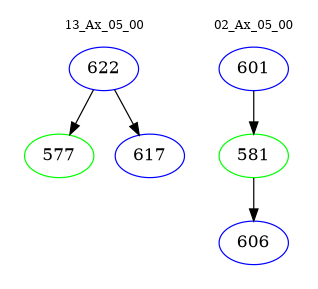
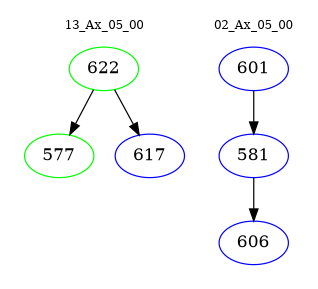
  digraph {
    node [color=blue]
    edge [color=black]
-   n1 [label=622]
+   n1 [color=green label=622]
    n2 [color=green label=577]
    n3 [label=617]
    n4 [label=601]
-   n5 [color=green label=581]
+   n5 [label=581]
    n6 [label=606]
    subgraph cluster_1 {
      color=white
      fontsize=10
      label="13_Ax_05_00"
      n1
      n2
      n3
    }
    subgraph cluster_2 {
      color=white
      fontsize=10
      label="02_Ax_05_00"
      n4
      n5
      n6
    }
    n1 -> n2
    n1 -> n3
    n4 -> n5
    n5 -> n6
  }
